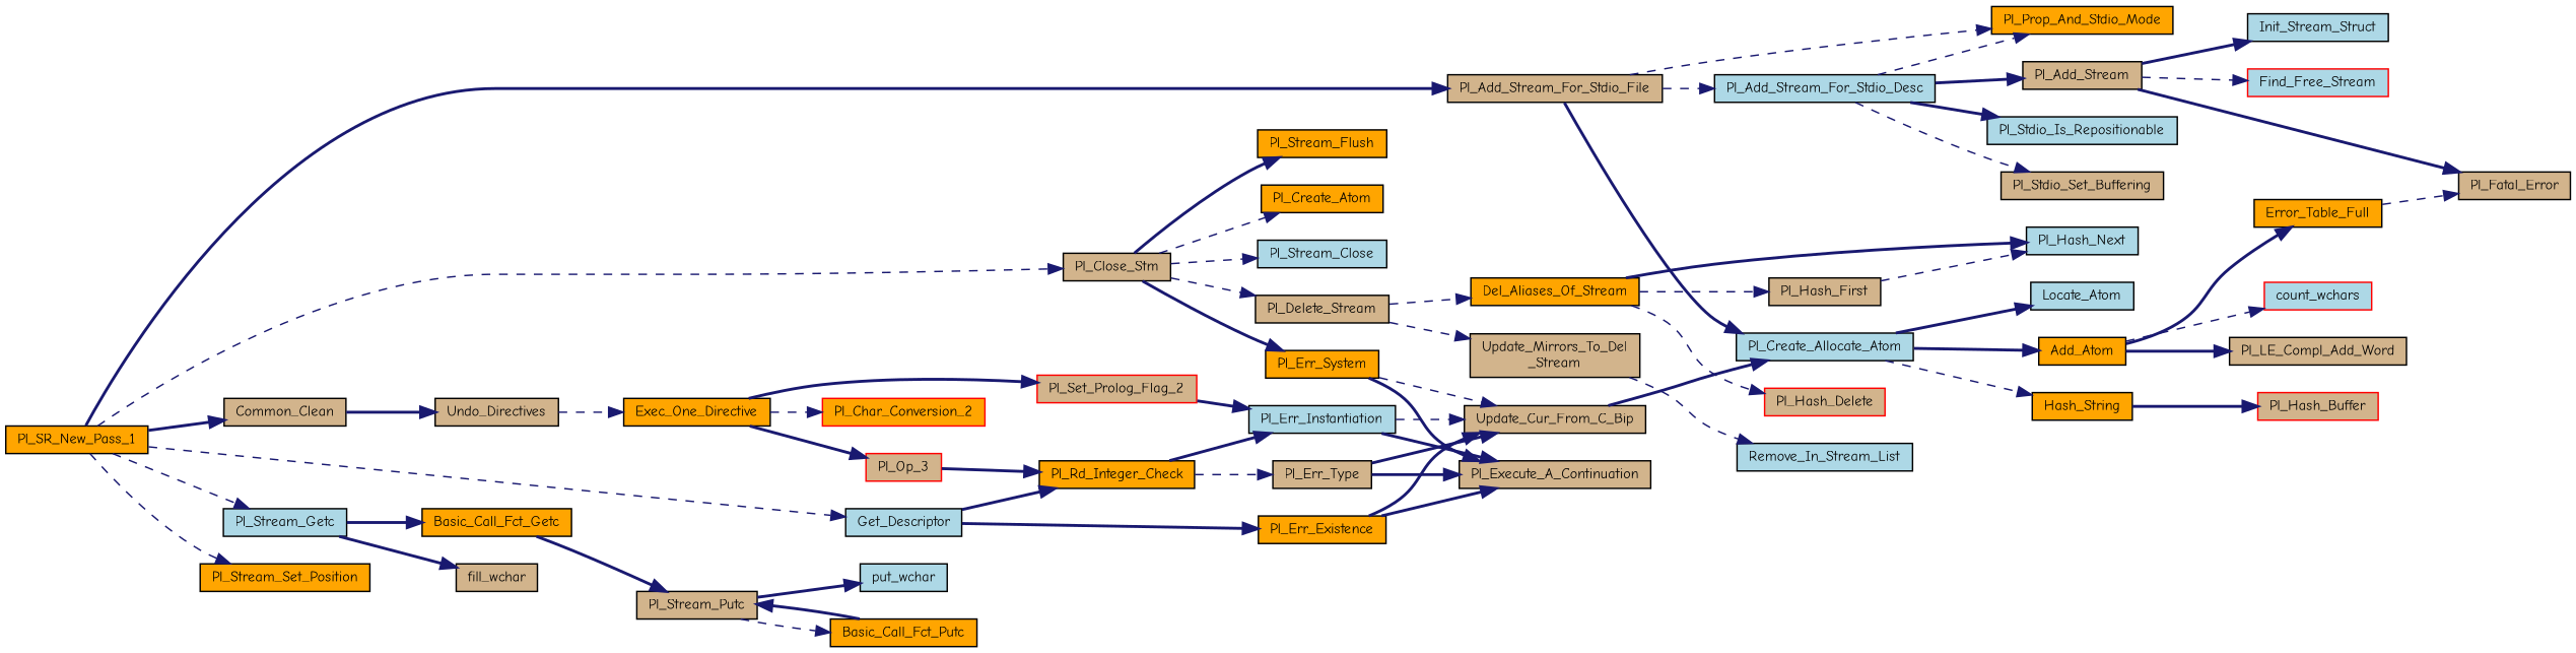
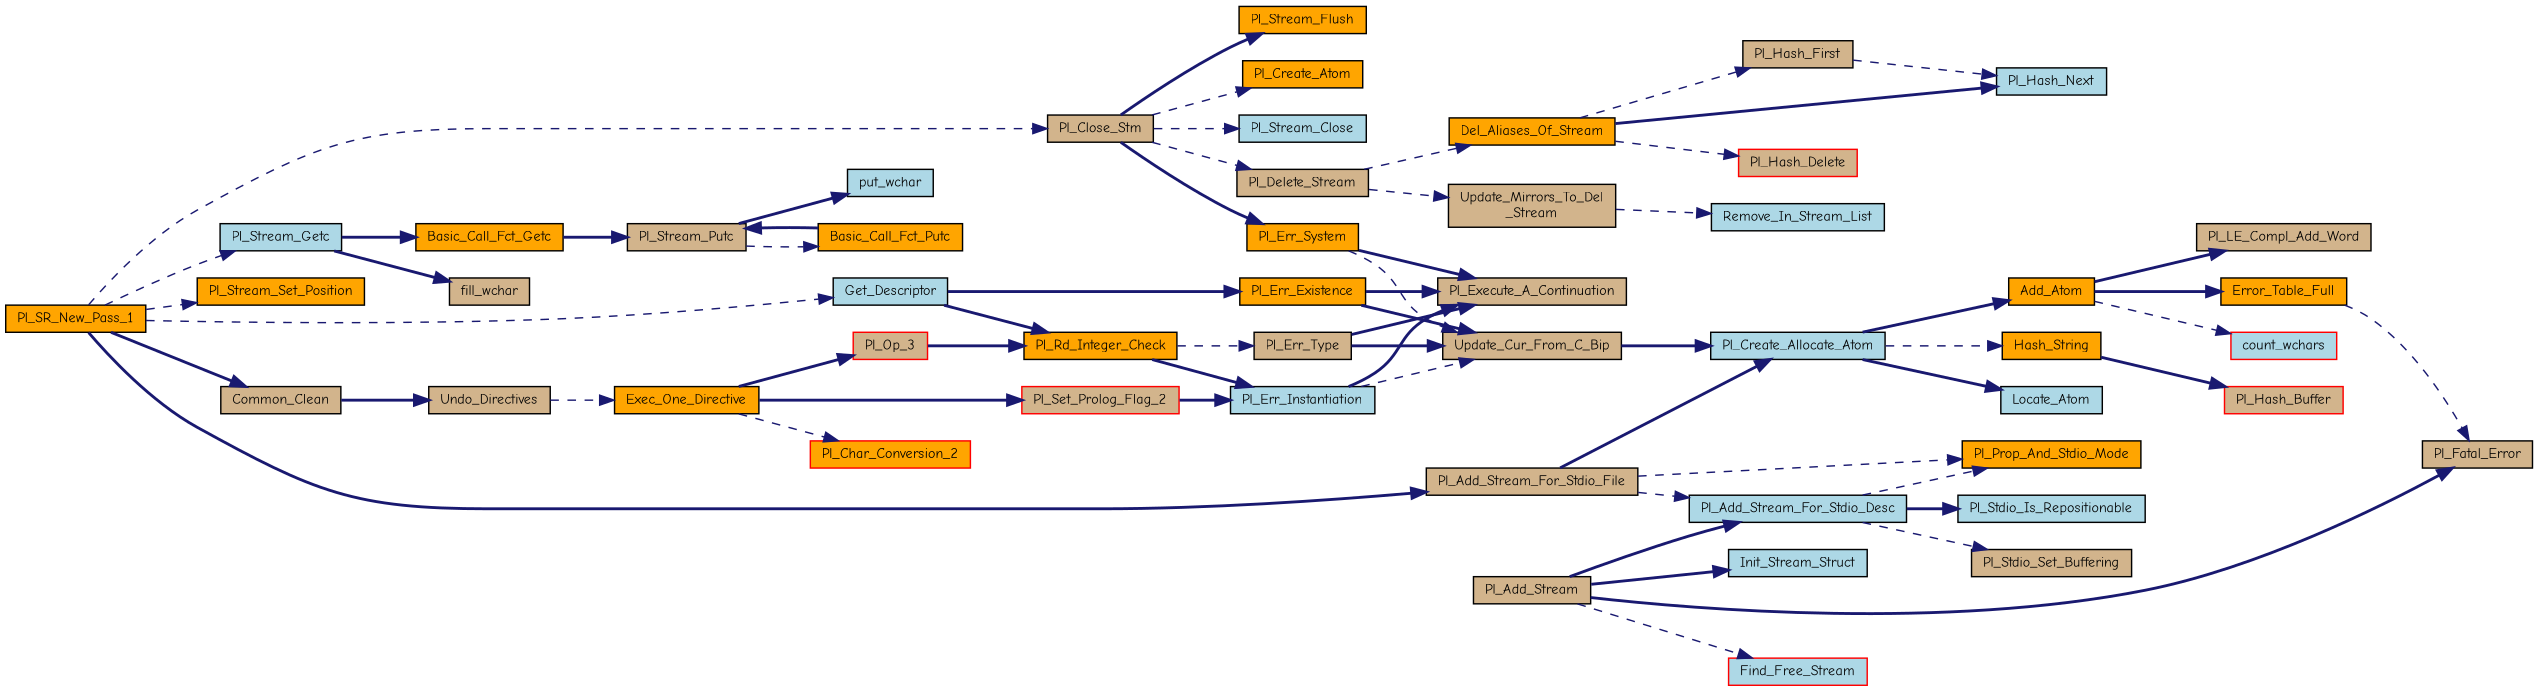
  digraph {
    fontname="Comic Neue"
    rankdir=LR
    node [color=black fillcolor=tan fontname="Comic Neue" fontsize=10 shape=record style=filled]
    edge [color=midnightblue fontname="Comic Neue" fontsize=10 labelfontname=Helvetica labelfontsize=10 style=bold]
    n1 [fillcolor=orange fontcolor=black height=0.2 label=Pl_SR_New_Pass_1 width=0.4]
    n2 [fillcolor=lightblue height=0.2 label=Get_Descriptor width=0.4]
    n3 [fillcolor=lightblue height=0.2 label=Pl_Stream_Getc width=0.4]
    n4 [fillcolor=orange height=0.2 label=Pl_Stream_Set_Position width=0.4]
    n5 [height=0.2 label=Pl_Close_Stm width=0.4]
    n6 [height=0.2 label=Pl_Add_Stream_For_Stdio_File width=0.4]
    n7 [height=0.2 label=Common_Clean width=0.4]
    n8 [fillcolor=orange height=0.2 label=Pl_Rd_Integer_Check width=0.4]
    n9 [fillcolor=orange height=0.2 label=Pl_Err_Existence width=0.4]
    n10 [fillcolor=orange height=0.2 label=Basic_Call_Fct_Getc width=0.4]
    n11 [height=0.2 label=fill_wchar width=0.4]
    n12 [fillcolor=orange height=0.2 label=Pl_Stream_Flush width=0.4]
    n13 [fillcolor=orange height=0.2 label=Pl_Err_System width=0.4]
    n14 [fillcolor=orange height=0.2 label=Pl_Create_Atom width=0.4]
    n15 [fillcolor=lightblue height=0.2 label=Pl_Stream_Close width=0.4]
    n16 [height=0.2 label=Pl_Delete_Stream width=0.4]
    n17 [fillcolor=lightblue height=0.2 label=Pl_Create_Allocate_Atom width=0.4]
    n18 [fillcolor=orange height=0.2 label=Pl_Prop_And_Stdio_Mode width=0.4]
    n19 [fillcolor=lightblue height=0.2 label=Pl_Add_Stream_For_Stdio_Desc width=0.4]
    n20 [height=0.2 label=Undo_Directives width=0.4]
    n21 [fillcolor=lightblue height=0.2 label=Pl_Err_Instantiation width=0.4]
    n22 [height=0.2 label=Pl_Err_Type width=0.4]
    n23 [height=0.2 label=Update_Cur_From_C_Bip width=0.4]
    n24 [height=0.2 label=Pl_Execute_A_Continuation width=0.4]
    n25 [fillcolor=orange height=0.2 label=Hash_String width=0.4]
    n26 [fillcolor=lightblue height=0.2 label=Locate_Atom width=0.4]
    n27 [fillcolor=orange height=0.2 label=Add_Atom width=0.4]
    n28 [color=red height=0.2 label=Pl_Hash_Buffer width=0.4]
    n29 [fillcolor=orange height=0.2 label=Error_Table_Full width=0.4]
    n30 [color=red fillcolor=lightblue height=0.2 label=count_wchars width=0.4]
    n31 [height=0.2 label=Pl_LE_Compl_Add_Word width=0.4]
    n32 [height=0.2 label=Pl_Fatal_Error width=0.4]
    n33 [height=0.2 label=Pl_Stream_Putc width=0.4]
    n34 [fillcolor=lightblue height=0.2 label=put_wchar width=0.4]
    n35 [fillcolor=orange height=0.2 label=Basic_Call_Fct_Putc width=0.4]
    n36 [fillcolor=orange height=0.2 label=Del_Aliases_Of_Stream width=0.4]
    n37 [height=0.2 label="Update_Mirrors_To_Del\l_Stream" width=0.4]
    n38 [height=0.2 label=Pl_Hash_First width=0.4]
    n39 [fillcolor=lightblue height=0.2 label=Pl_Hash_Next width=0.4]
    n40 [color=red height=0.2 label=Pl_Hash_Delete width=0.4]
    n41 [fillcolor=lightblue height=0.2 label=Remove_In_Stream_List width=0.4]
    n42 [fillcolor=lightblue height=0.2 label=Pl_Stdio_Is_Repositionable width=0.4]
    n43 [height=0.2 label=Pl_Stdio_Set_Buffering width=0.4]
    n44 [height=0.2 label=Pl_Add_Stream width=0.4]
    n45 [color=red fillcolor=lightblue height=0.2 label=Find_Free_Stream width=0.4]
    n46 [fillcolor=lightblue height=0.2 label=Init_Stream_Struct width=0.4]
    n47 [fillcolor=orange height=0.2 label=Exec_One_Directive width=0.4]
    n48 [color=red height=0.2 label=Pl_Op_3 width=0.4]
    n49 [color=red height=0.2 label=Pl_Set_Prolog_Flag_2 width=0.4]
    n50 [color=red fillcolor=orange height=0.2 label=Pl_Char_Conversion_2 width=0.4]
    n1 -> n2 [style=dashed]
    n1 -> n3 [style=dashed]
    n1 -> n4 [style=dashed]
    n1 -> n5 [style=dashed]
    n1 -> n6
    n1 -> n7
    n2 -> n8
    n2 -> n9
    n3 -> n10
    n3 -> n11
    n5 -> n12
    n5 -> n13
    n5 -> n14 [style=dashed]
    n5 -> n15 [style=dashed]
    n5 -> n16 [style=dashed]
    n6 -> n17
    n6 -> n18 [style=dashed]
    n6 -> n19 [style=dashed]
    n7 -> n20
    n8 -> n21
    n8 -> n22 [style=dashed]
    n9 -> n23
    n9 -> n24
    n10 -> n33
    n13 -> n23 [style=dashed]
    n13 -> n24
    n16 -> n36 [style=dashed]
    n16 -> n37 [style=dashed]
    n17 -> n25 [style=dashed]
    n17 -> n26
    n17 -> n27
    n19 -> n18 [style=dashed]
    n19 -> n42
    n19 -> n43 [style=dashed]
-   n19 -> n44
+   n44 -> n19
    n20 -> n47 [style=dashed]
    n21 -> n23 [style=dashed]
    n21 -> n24
    n22 -> n23
    n22 -> n24
    n23 -> n17
    n25 -> n28
    n27 -> n29
    n27 -> n30 [style=dashed]
    n27 -> n31
    n29 -> n32 [style=dashed]
    n33 -> n34
    n33 -> n35 [style=dashed]
    n35 -> n33
    n36 -> n38 [style=dashed]
    n36 -> n39
    n36 -> n40 [style=dashed]
    n37 -> n41 [style=dashed]
    n38 -> n39 [style=dashed]
    n44 -> n32
    n44 -> n45 [style=dashed]
    n44 -> n46
    n47 -> n48
    n47 -> n49
    n47 -> n50 [style=dashed]
    n48 -> n8
    n49 -> n21
  }
